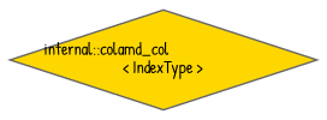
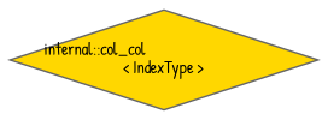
  digraph {
    rankdir=LR
    fontname="Patrick Hand"
-   n1 [color=grey40 fillcolor=gold fontname="Patrick Hand" fontsize=10 height=0.2 label="internal::colamd_col\l\< IndexType \>" shape=diamond style=filled width=0.4]
+   n1 [color=grey40 fillcolor=gold fontname="Patrick Hand" fontsize=10 height=0.2 label="internal::col_col\l\< IndexType \>" shape=diamond style=filled width=0.4]
  }
